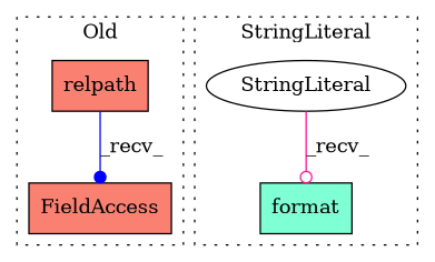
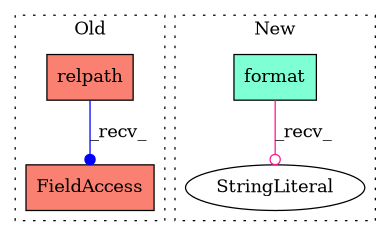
  digraph {
    node [a=32 fillcolor=salmon shape=box style=filled]
    n1 [l="8,1" label=relpath s="857,900"]
    n2 [a=22 l=7 label=FieldAccess s=849]
    n3 [fillcolor=aquamarine l="7,1" label=format s="1216,1238"]
    n4 [a=45 fillcolor=white l=15 label=StringLiteral s=1200 shape=ellipse]
    subgraph cluster_1 {
      label=Old
      style=dotted
      n1
      n2
    }
    subgraph cluster_2 {
-     label=StringLiteral
+     label=New
      style=dotted
      n3
      n4
    }
    n1 -> n2 [arrowhead=dot color=blue label=_recv_]
-   n4 -> n3 [arrowhead=odot color=deeppink label=_recv_]
+   n3 -> n4 [arrowhead=odot color=deeppink label=_recv_]
  }
